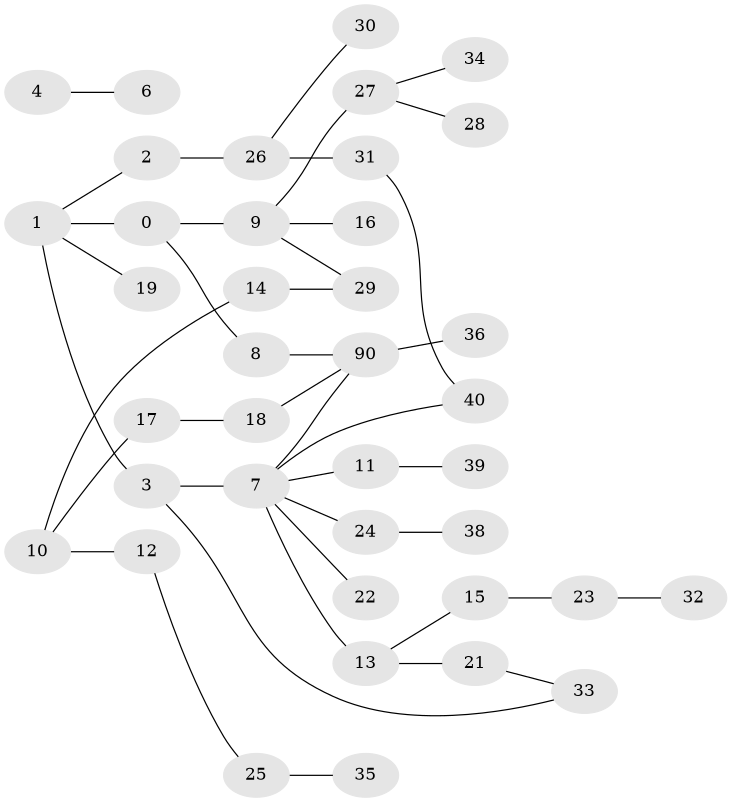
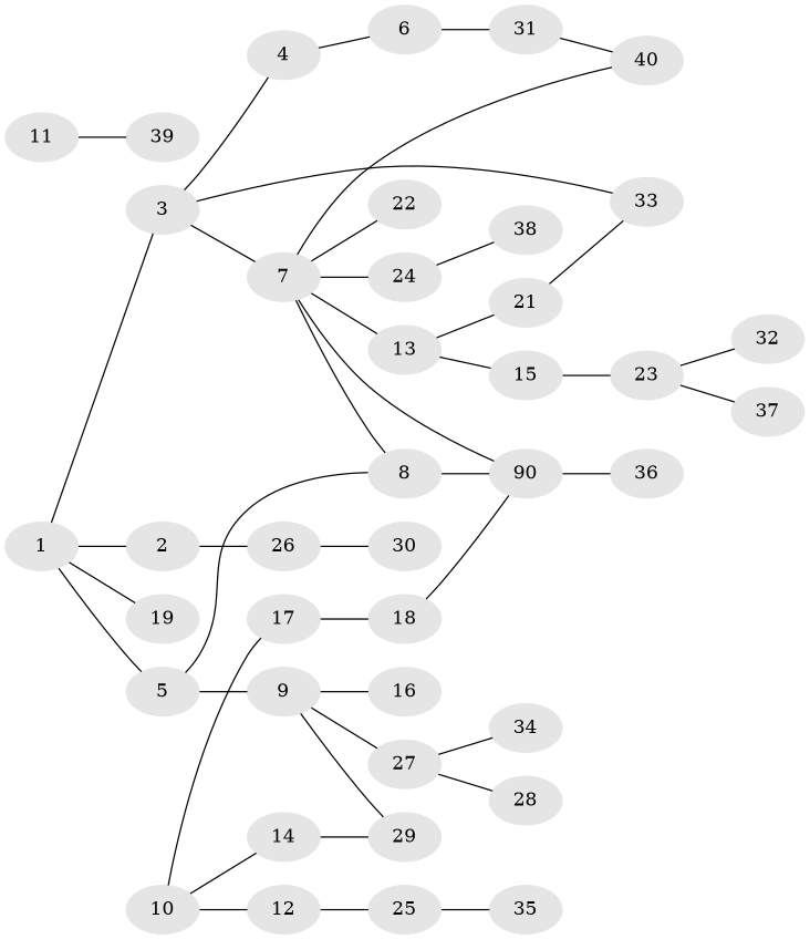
  graph {
    rankdir=LR
    node [color=gray90 style=filled]
    edge [weight=1.0]
    1
    2
    3
-   5 [label=0]
+   5
    19
    26
    4
    7
    33
    8
    9
    30
    31
    6
    11
    13
    n17 [label=90]
    22
    24
    40
    10
    12
    14
    17
    16
    27
    29
    39
    15
    21
    36
    38
    28
    34
    25
    18
    35
    23
    32
+   37
    1 -- 2 [weight=2.0]
    1 -- 3
    1 -- 5
    1 -- 19
    2 -- 26
+   3 -- 4
    3 -- 7
    3 -- 33
    5 -- 8
    5 -- 9 [weight=4.0]
    26 -- 30
-   26 -- 31
+   6 -- 31
    4 -- 6
-   7 -- 11
+   7 -- 8
    7 -- 13
    7 -- n17
    7 -- 22
    7 -- 24
    7 -- 40
    8 -- n17 [weight=4.0]
    9 -- 16
    9 -- 27
    9 -- 29
    31 -- 40
    11 -- 39
    13 -- 15
    13 -- 21
    n17 -- 36
    24 -- 38
    10 -- 12 [weight=3.0]
    10 -- 14
    10 -- 17
    12 -- 25
    14 -- 29
    17 -- 18
    27 -- 28
    27 -- 34
    15 -- 23
    21 -- 33
    25 -- 35 [weight=2.0]
    18 -- n17
    23 -- 32
+   23 -- 37
  }
